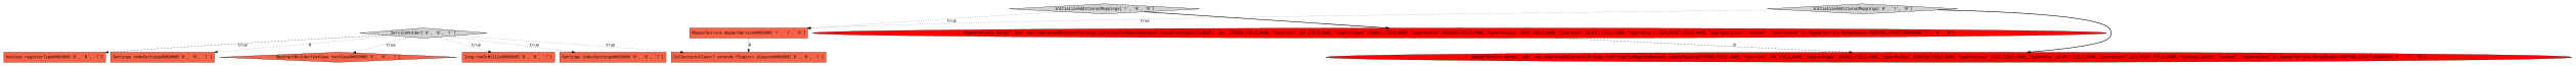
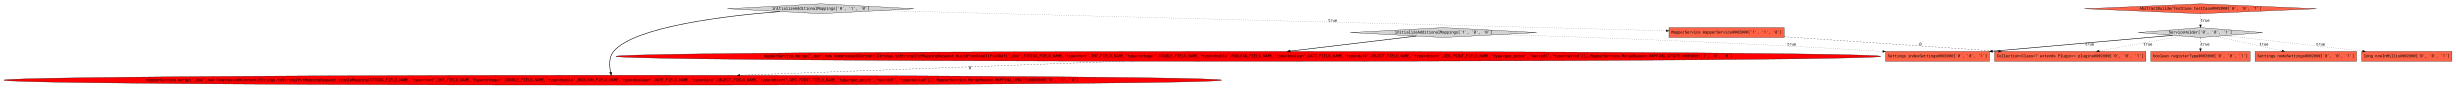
  digraph {
    fontname="Roboto Mono"
    node [fillcolor=tomato fontname="Roboto Mono" shape=box style=filled]
    edge [fontname="Roboto Mono" style=dotted]
    n1 [label="MapperService mapperService@@@2@@@['1', '1', '0']"]
    n2 [label="Collection<Class<? extends Plugin>> plugins@@@2@@@['0', '0', '1']"]
    n3 [label="Settings nodeSettings@@@2@@@['0', '0', '1']"]
    n4 [fillcolor=lightgray label="initializeAdditionalMappings['1', '0', '0']" shape=diamond]
    n5 [fillcolor=red label="mapperService.merge(\"_doc\",new CompressedXContent(Strings.toString(PutMappingRequest.buildFromSimplifiedDef(\"_doc\",STRING_FIELD_NAME,\"type=text\",INT_FIELD_NAME,\"type=integer\",DOUBLE_FIELD_NAME,\"type=double\",BOOLEAN_FIELD_NAME,\"type=boolean\",DATE_FIELD_NAME,\"type=date\",OBJECT_FIELD_NAME,\"type=object\",GEO_POINT_FIELD_NAME,\"type=geo_point\",\"nested1\",\"type=nested\"))),MapperService.MergeReason.MAPPING_UPDATE)@@@3@@@['1', '0', '0']" shape=ellipse]
    n6 [fillcolor=red label="mapperService.merge(\"_doc\",new CompressedXContent(Strings.toString(PutMappingRequest.simpleMapping(STRING_FIELD_NAME,\"type=text\",INT_FIELD_NAME,\"type=integer\",DOUBLE_FIELD_NAME,\"type=double\",BOOLEAN_FIELD_NAME,\"type=boolean\",DATE_FIELD_NAME,\"type=date\",OBJECT_FIELD_NAME,\"type=object\",GEO_POINT_FIELD_NAME,\"type=geo_point\",\"nested1\",\"type=nested\"))),MapperService.MergeReason.MAPPING_UPDATE)@@@3@@@['0', '1', '0']" shape=ellipse]
    n7 [label="AbstractBuilderTestCase testCase@@@2@@@['0', '0', '1']" shape=diamond]
    n8 [fillcolor=lightgray label="ServiceHolder['0', '0', '1']" shape=diamond]
    n9 [label="long nowInMillis@@@2@@@['0', '0', '1']"]
    n10 [label="Settings indexSettings@@@2@@@['0', '0', '1']"]
    n11 [label="boolean registerType@@@2@@@['0', '0', '1']"]
    n12 [fillcolor=lightgray label="initializeAdditionalMappings['0', '1', '0']" shape=diamond]
    n1 -> n2 [label=0 style=dashed]
-   n4 -> n1 [label=true]
+   n4 -> n10 [label=true]
    n4 -> n5 [style=bold]
    n5 -> n6 [label=0 style=dashed]
    n8 -> n2 [label=true]
-   n8 -> n3 [label=0]
-   n8 -> n7 [label=true]
+   n8 -> n3 [label=true]
+   n7 -> n8 [label=true]
    n8 -> n9 [label=true]
-   n8 -> n10 [label=true]
+   n8 -> n10 [label=true style=bold]
    n8 -> n11 [label=true style=dashed]
    n12 -> n1 [label=true]
    n12 -> n6 [style=bold]
  }
